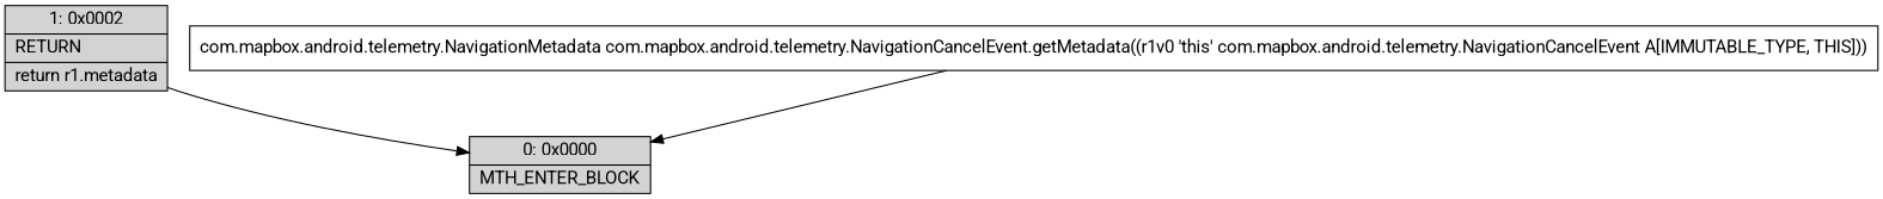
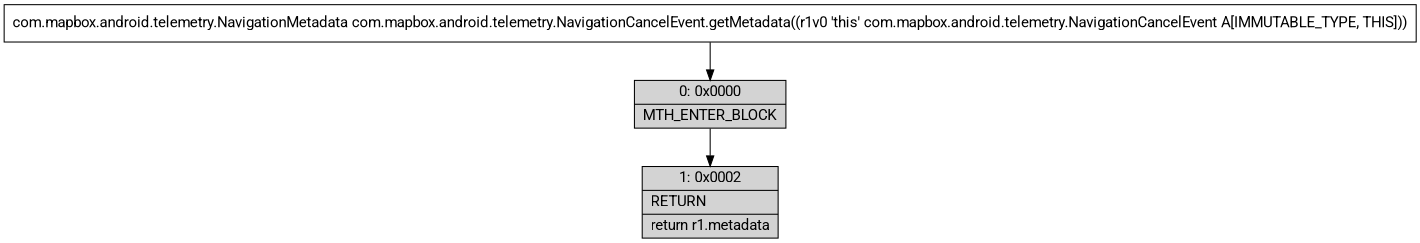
  digraph {
    fontname=Roboto
    node [shape=record style=filled fillcolor=lightgrey fontname=Roboto]
    edge [fontname=Roboto]
    n1 [label="{0\:\ 0x0000|MTH_ENTER_BLOCK\l}"]
    n2 [label="{1\:\ 0x0002|RETURN\l|return r1.metadata\l}"]
    n3 [label="{com.mapbox.android.telemetry.NavigationMetadata com.mapbox.android.telemetry.NavigationCancelEvent.getMetadata((r1v0 'this' com.mapbox.android.telemetry.NavigationCancelEvent A[IMMUTABLE_TYPE, THIS])) }" fillcolor=white]
-   n2 -> n1
+   n1 -> n2
    n3 -> n1
  }
